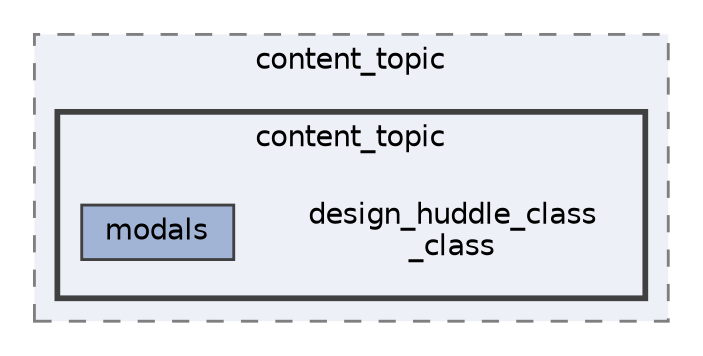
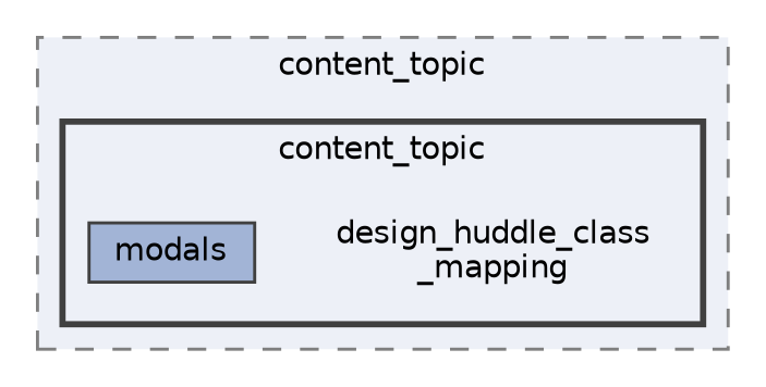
  digraph {
    compound=true
    node [fontname=Helvetica fontsize=10]
-   n1 [height=0.2 label="design_huddle_class\l_class" shape=plaintext width=0.4]
+   n1 [height=0.2 label="design_huddle_class\l_mapping" shape=plaintext width=0.4]
    n2 [color=grey25 fillcolor="#a2b4d6" height=0.2 label=modals shape=box style=filled width=0.4]
    subgraph cluster_1 {
      bgcolor="#edf0f7"
      fontname=Helvetica
      fontsize=10
      label=content_topic
      pencolor=grey50
      style="filled,dashed"
      subgraph cluster_2 {
        bgcolor="#edf0f7"
        fontname=Helvetica
        fontsize=10
        pencolor=grey25
        style="filled,bold"
        n1
        n2
      }
    }
  }
